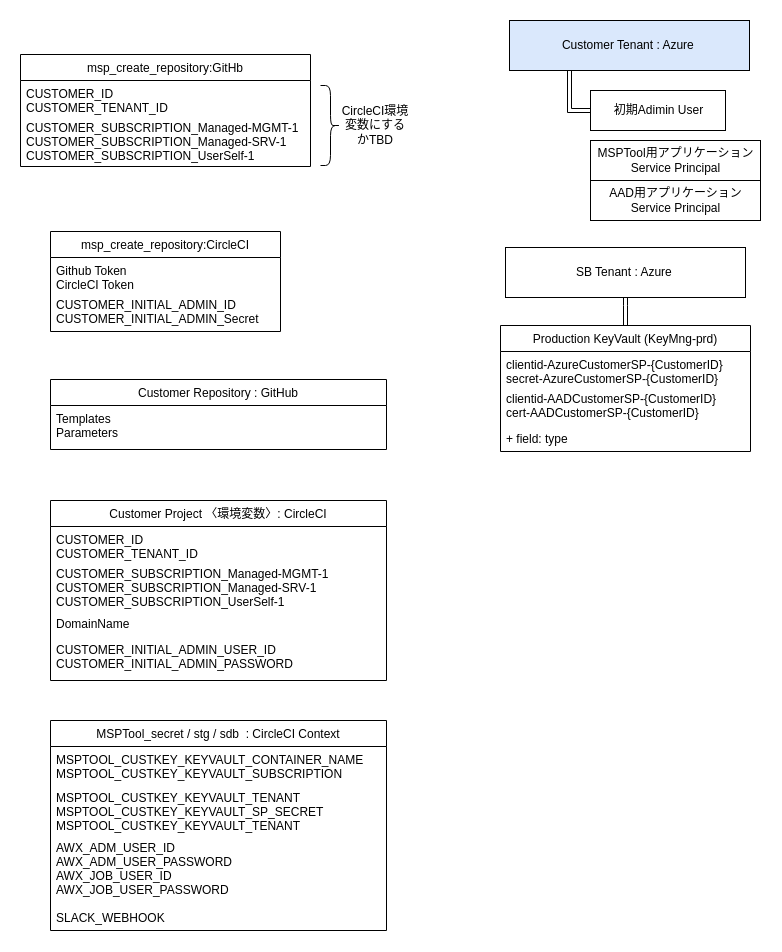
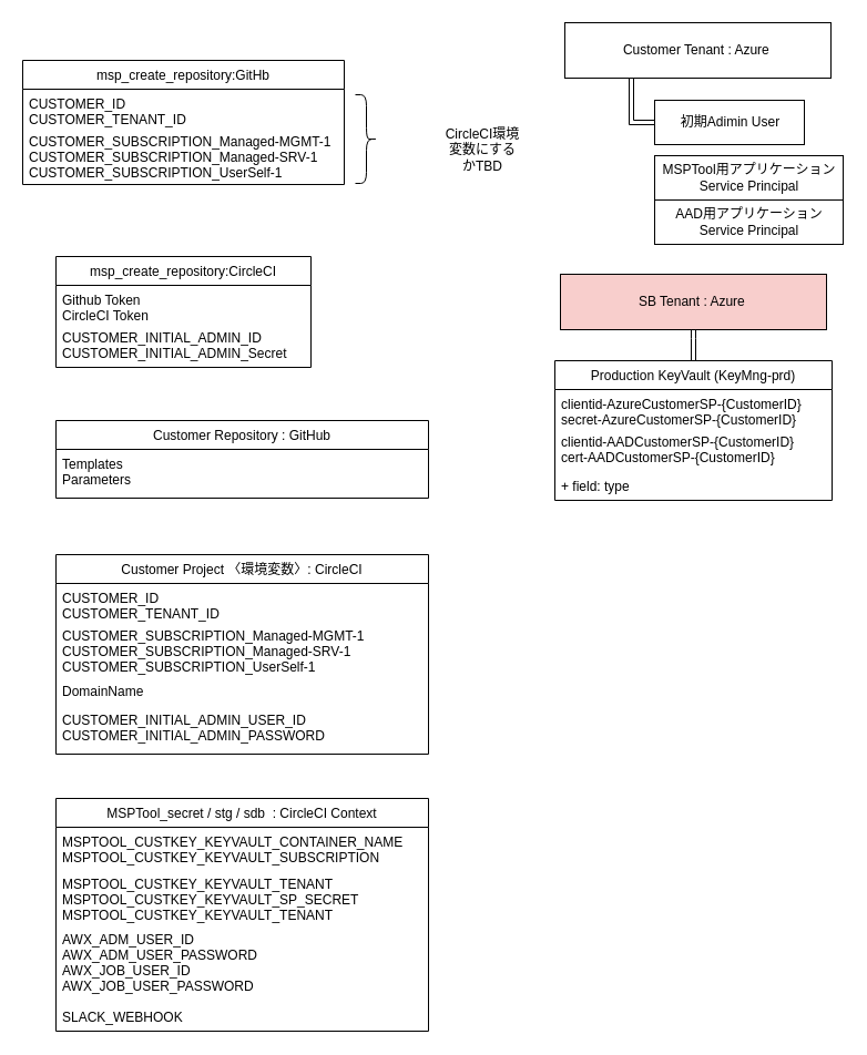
  <mxCell id="0" />
  <mxCell id="1" parent="0" />
  <mxCell id="2" value="msp_create_repository:GitHb" style="swimlane;fontStyle=0;childLayout=stackLayout;horizontal=1;startSize=26;fillColor=none;horizontalStack=0;resizeParent=1;resizeParentMax=0;resizeLast=0;collapsible=1;marginBottom=0;" parent="1" vertex="1"><mxGeometry x="20" y="54" width="290" height="112" as="geometry" /></mxCell>
  <mxCell id="3" value="CUSTOMER_ID&#10;CUSTOMER_TENANT_ID" style="text;strokeColor=none;fillColor=none;align=left;verticalAlign=top;spacingLeft=4;spacingRight=4;overflow=hidden;rotatable=0;points=[[0,0.5],[1,0.5]];portConstraint=eastwest;" parent="2" vertex="1"><mxGeometry y="26" width="290" height="34" as="geometry" /></mxCell>
  <mxCell id="4" value="CUSTOMER_SUBSCRIPTION_Managed-MGMT-1&#10;CUSTOMER_SUBSCRIPTION_Managed-SRV-1&#10;CUSTOMER_SUBSCRIPTION_UserSelf-1" style="text;strokeColor=none;fillColor=none;align=left;verticalAlign=top;spacingLeft=4;spacingRight=4;overflow=hidden;rotatable=0;points=[[0,0.5],[1,0.5]];portConstraint=eastwest;" parent="2" vertex="1"><mxGeometry y="60" width="290" height="52" as="geometry" /></mxCell>
  <mxCell id="5" value="msp_create_repository:CircleCI" style="swimlane;fontStyle=0;childLayout=stackLayout;horizontal=1;startSize=26;fillColor=none;horizontalStack=0;resizeParent=1;resizeParentMax=0;resizeLast=0;collapsible=1;marginBottom=0;" parent="1" vertex="1"><mxGeometry x="50" y="231" width="230" height="100" as="geometry" /></mxCell>
  <mxCell id="6" value="Github Token&#10;CircleCI Token" style="text;strokeColor=none;fillColor=none;align=left;verticalAlign=top;spacingLeft=4;spacingRight=4;overflow=hidden;rotatable=0;points=[[0,0.5],[1,0.5]];portConstraint=eastwest;" parent="5" vertex="1"><mxGeometry y="26" width="230" height="34" as="geometry" /></mxCell>
  <mxCell id="7" value="CUSTOMER_INITIAL_ADMIN_ID&#10;CUSTOMER_INITIAL_ADMIN_Secret&#10;" style="text;strokeColor=none;fillColor=none;align=left;verticalAlign=top;spacingLeft=4;spacingRight=4;overflow=hidden;rotatable=0;points=[[0,0.5],[1,0.5]];portConstraint=eastwest;" parent="5" vertex="1"><mxGeometry y="60" width="230" height="40" as="geometry" /></mxCell>
  <mxCell id="8" value="MSPTool_secret / stg / sdb  : CircleCI Context" style="swimlane;fontStyle=0;childLayout=stackLayout;horizontal=1;startSize=26;fillColor=none;horizontalStack=0;resizeParent=1;resizeParentMax=0;resizeLast=0;collapsible=1;marginBottom=0;" parent="1" vertex="1"><mxGeometry x="50" y="720" width="336" height="210" as="geometry" /></mxCell>
  <mxCell id="9" value="MSPTOOL_CUSTKEY_KEYVAULT_CONTAINER_NAME&#10;MSPTOOL_CUSTKEY_KEYVAULT_SUBSCRIPTION" style="text;strokeColor=none;fillColor=none;align=left;verticalAlign=top;spacingLeft=4;spacingRight=4;overflow=hidden;rotatable=0;points=[[0,0.5],[1,0.5]];portConstraint=eastwest;" parent="8" vertex="1"><mxGeometry y="26" width="336" height="38" as="geometry" /></mxCell>
  <mxCell id="10" value="MSPTOOL_CUSTKEY_KEYVAULT_TENANT&#10;MSPTOOL_CUSTKEY_KEYVAULT_SP_SECRET&#10;MSPTOOL_CUSTKEY_KEYVAULT_TENANT" style="text;strokeColor=none;fillColor=none;align=left;verticalAlign=top;spacingLeft=4;spacingRight=4;overflow=hidden;rotatable=0;points=[[0,0.5],[1,0.5]];portConstraint=eastwest;" parent="8" vertex="1"><mxGeometry y="64" width="336" height="50" as="geometry" /></mxCell>
  <mxCell id="11" value="AWX_ADM_USER_ID&#10;AWX_ADM_USER_PASSWORD&#10;AWX_JOB_USER_ID&#10;AWX_JOB_USER_PASSWORD" style="text;strokeColor=none;fillColor=none;align=left;verticalAlign=top;spacingLeft=4;spacingRight=4;overflow=hidden;rotatable=0;points=[[0,0.5],[1,0.5]];portConstraint=eastwest;" parent="8" vertex="1"><mxGeometry y="114" width="336" height="70" as="geometry" /></mxCell>
  <mxCell id="12" value="SLACK_WEBHOOK" style="text;strokeColor=none;fillColor=none;align=left;verticalAlign=top;spacingLeft=4;spacingRight=4;overflow=hidden;rotatable=0;points=[[0,0.5],[1,0.5]];portConstraint=eastwest;" parent="8" vertex="1"><mxGeometry y="184" width="336" height="26" as="geometry" /></mxCell>
  <mxCell id="13" value="Customer Project 〈環境変数〉: CircleCI" style="swimlane;fontStyle=0;childLayout=stackLayout;horizontal=1;startSize=26;fillColor=none;horizontalStack=0;resizeParent=1;resizeParentMax=0;resizeLast=0;collapsible=1;marginBottom=0;" parent="1" vertex="1"><mxGeometry x="50" y="500" width="336" height="180" as="geometry" /></mxCell>
  <mxCell id="14" value="CUSTOMER_ID&#10;CUSTOMER_TENANT_ID" style="text;strokeColor=none;fillColor=none;align=left;verticalAlign=top;spacingLeft=4;spacingRight=4;overflow=hidden;rotatable=0;points=[[0,0.5],[1,0.5]];portConstraint=eastwest;" parent="13" vertex="1"><mxGeometry y="26" width="336" height="34" as="geometry" /></mxCell>
  <mxCell id="15" value="CUSTOMER_SUBSCRIPTION_Managed-MGMT-1&#10;CUSTOMER_SUBSCRIPTION_Managed-SRV-1&#10;CUSTOMER_SUBSCRIPTION_UserSelf-1" style="text;strokeColor=none;fillColor=none;align=left;verticalAlign=top;spacingLeft=4;spacingRight=4;overflow=hidden;rotatable=0;points=[[0,0.5],[1,0.5]];portConstraint=eastwest;" parent="13" vertex="1"><mxGeometry y="60" width="336" height="50" as="geometry" /></mxCell>
  <mxCell id="16" value="DomainName" style="text;strokeColor=none;fillColor=none;align=left;verticalAlign=top;spacingLeft=4;spacingRight=4;overflow=hidden;rotatable=0;points=[[0,0.5],[1,0.5]];portConstraint=eastwest;" parent="13" vertex="1"><mxGeometry y="110" width="336" height="26" as="geometry" /></mxCell>
  <mxCell id="17" value="CUSTOMER_INITIAL_ADMIN_USER_ID&#10;CUSTOMER_INITIAL_ADMIN_PASSWORD" style="text;strokeColor=none;fillColor=none;align=left;verticalAlign=top;spacingLeft=4;spacingRight=4;overflow=hidden;rotatable=0;points=[[0,0.5],[1,0.5]];portConstraint=eastwest;" vertex="1" parent="13"><mxGeometry y="136" width="336" height="44" as="geometry" /></mxCell>
  <mxCell id="18" style="edgeStyle=orthogonalEdgeStyle;rounded=0;orthogonalLoop=1;jettySize=auto;html=1;exitX=0.25;exitY=1;exitDx=0;exitDy=0;entryX=0;entryY=0.5;entryDx=0;entryDy=0;shape=link;" parent="1" source="19" target="20" edge="1"><mxGeometry relative="1" as="geometry" /></mxCell>
- <mxCell id="19" value="Customer Tenant : Azure&amp;nbsp;" style="html=1;fillColor=#dae8fc;" parent="1" vertex="1"><mxGeometry x="509" y="20" width="240" height="50" as="geometry" /></mxCell>
+ <mxCell id="19" value="Customer Tenant : Azure&amp;nbsp;" style="html=1;" parent="1" vertex="1"><mxGeometry x="509" y="20" width="240" height="50" as="geometry" /></mxCell>
  <mxCell id="20" value="初期Adimin User" style="html=1;" parent="1" vertex="1"><mxGeometry x="590" y="90" width="135" height="40" as="geometry" /></mxCell>
  <mxCell id="21" value="MSPTool用アプリケーション&lt;br&gt;Service Principal" style="html=1;" parent="1" vertex="1"><mxGeometry x="590" y="140" width="170" height="40" as="geometry" /></mxCell>
  <mxCell id="22" value="Production KeyVault (KeyMng-prd)" style="swimlane;fontStyle=0;childLayout=stackLayout;horizontal=1;startSize=26;fillColor=none;horizontalStack=0;resizeParent=1;resizeParentMax=0;resizeLast=0;collapsible=1;marginBottom=0;" parent="1" vertex="1"><mxGeometry x="500" y="325" width="250" height="126" as="geometry" /></mxCell>
  <mxCell id="23" value="clientid-AzureCustomerSP-{CustomerID}&#10;secret-AzureCustomerSP-{CustomerID}" style="text;strokeColor=none;fillColor=none;align=left;verticalAlign=top;spacingLeft=4;spacingRight=4;overflow=hidden;rotatable=0;points=[[0,0.5],[1,0.5]];portConstraint=eastwest;" parent="22" vertex="1"><mxGeometry y="26" width="250" height="34" as="geometry" /></mxCell>
  <mxCell id="24" value="clientid-AADCustomerSP-{CustomerID}&#10;cert-AADCustomerSP-{CustomerID}" style="text;strokeColor=none;fillColor=none;align=left;verticalAlign=top;spacingLeft=4;spacingRight=4;overflow=hidden;rotatable=0;points=[[0,0.5],[1,0.5]];portConstraint=eastwest;" parent="22" vertex="1"><mxGeometry y="60" width="250" height="40" as="geometry" /></mxCell>
  <mxCell id="25" value="+ field: type" style="text;strokeColor=none;fillColor=none;align=left;verticalAlign=top;spacingLeft=4;spacingRight=4;overflow=hidden;rotatable=0;points=[[0,0.5],[1,0.5]];portConstraint=eastwest;" parent="22" vertex="1"><mxGeometry y="100" width="250" height="26" as="geometry" /></mxCell>
  <mxCell id="26" style="edgeStyle=orthogonalEdgeStyle;rounded=0;orthogonalLoop=1;jettySize=auto;html=1;exitX=0.5;exitY=1;exitDx=0;exitDy=0;shape=link;" parent="1" source="27" target="22" edge="1"><mxGeometry relative="1" as="geometry" /></mxCell>
- <mxCell id="27" value="SB Tenant : Azure&amp;nbsp;" style="html=1;" parent="1" vertex="1"><mxGeometry x="505" y="247" width="240" height="50" as="geometry" /></mxCell>
+ <mxCell id="27" value="SB Tenant : Azure&amp;nbsp;" style="html=1;fillColor=#f8cecc;" parent="1" vertex="1"><mxGeometry x="505" y="247" width="240" height="50" as="geometry" /></mxCell>
  <mxCell id="28" value="AAD用アプリケーション&lt;br&gt;Service Principal" style="html=1;" parent="1" vertex="1"><mxGeometry x="590" y="180" width="170" height="40" as="geometry" /></mxCell>
  <mxCell id="29" value="Customer Repository : GitHub" style="swimlane;fontStyle=0;childLayout=stackLayout;horizontal=1;startSize=26;fillColor=none;horizontalStack=0;resizeParent=1;resizeParentMax=0;resizeLast=0;collapsible=1;marginBottom=0;" parent="1" vertex="1"><mxGeometry x="50" y="379" width="336" height="70" as="geometry" /></mxCell>
  <mxCell id="30" value="Templates&#10;Parameters" style="text;strokeColor=none;fillColor=none;align=left;verticalAlign=top;spacingLeft=4;spacingRight=4;overflow=hidden;rotatable=0;points=[[0,0.5],[1,0.5]];portConstraint=eastwest;" parent="29" vertex="1"><mxGeometry y="26" width="336" height="44" as="geometry" /></mxCell>
  <mxCell id="31" value="" style="shape=curlyBracket;whiteSpace=wrap;html=1;rounded=1;direction=west;" parent="1" vertex="1"><mxGeometry x="320" y="85" width="20" height="80" as="geometry" /></mxCell>
- <mxCell id="32" value="CircleCI環境変数にするかTBD" style="text;html=1;strokeColor=none;fillColor=none;align=center;verticalAlign=middle;whiteSpace=wrap;rounded=0;" parent="1" vertex="1"><mxGeometry x="340" y="115" width="70" height="20" as="geometry" /></mxCell>
+ <mxCell id="32" value="CircleCI環境変数にするかTBD" style="text;html=1;strokeColor=none;fillColor=none;align=center;verticalAlign=middle;whiteSpace=wrap;rounded=0;" parent="1" vertex="1"><mxGeometry x="400" y="125" width="70" height="20" as="geometry" /></mxCell>
